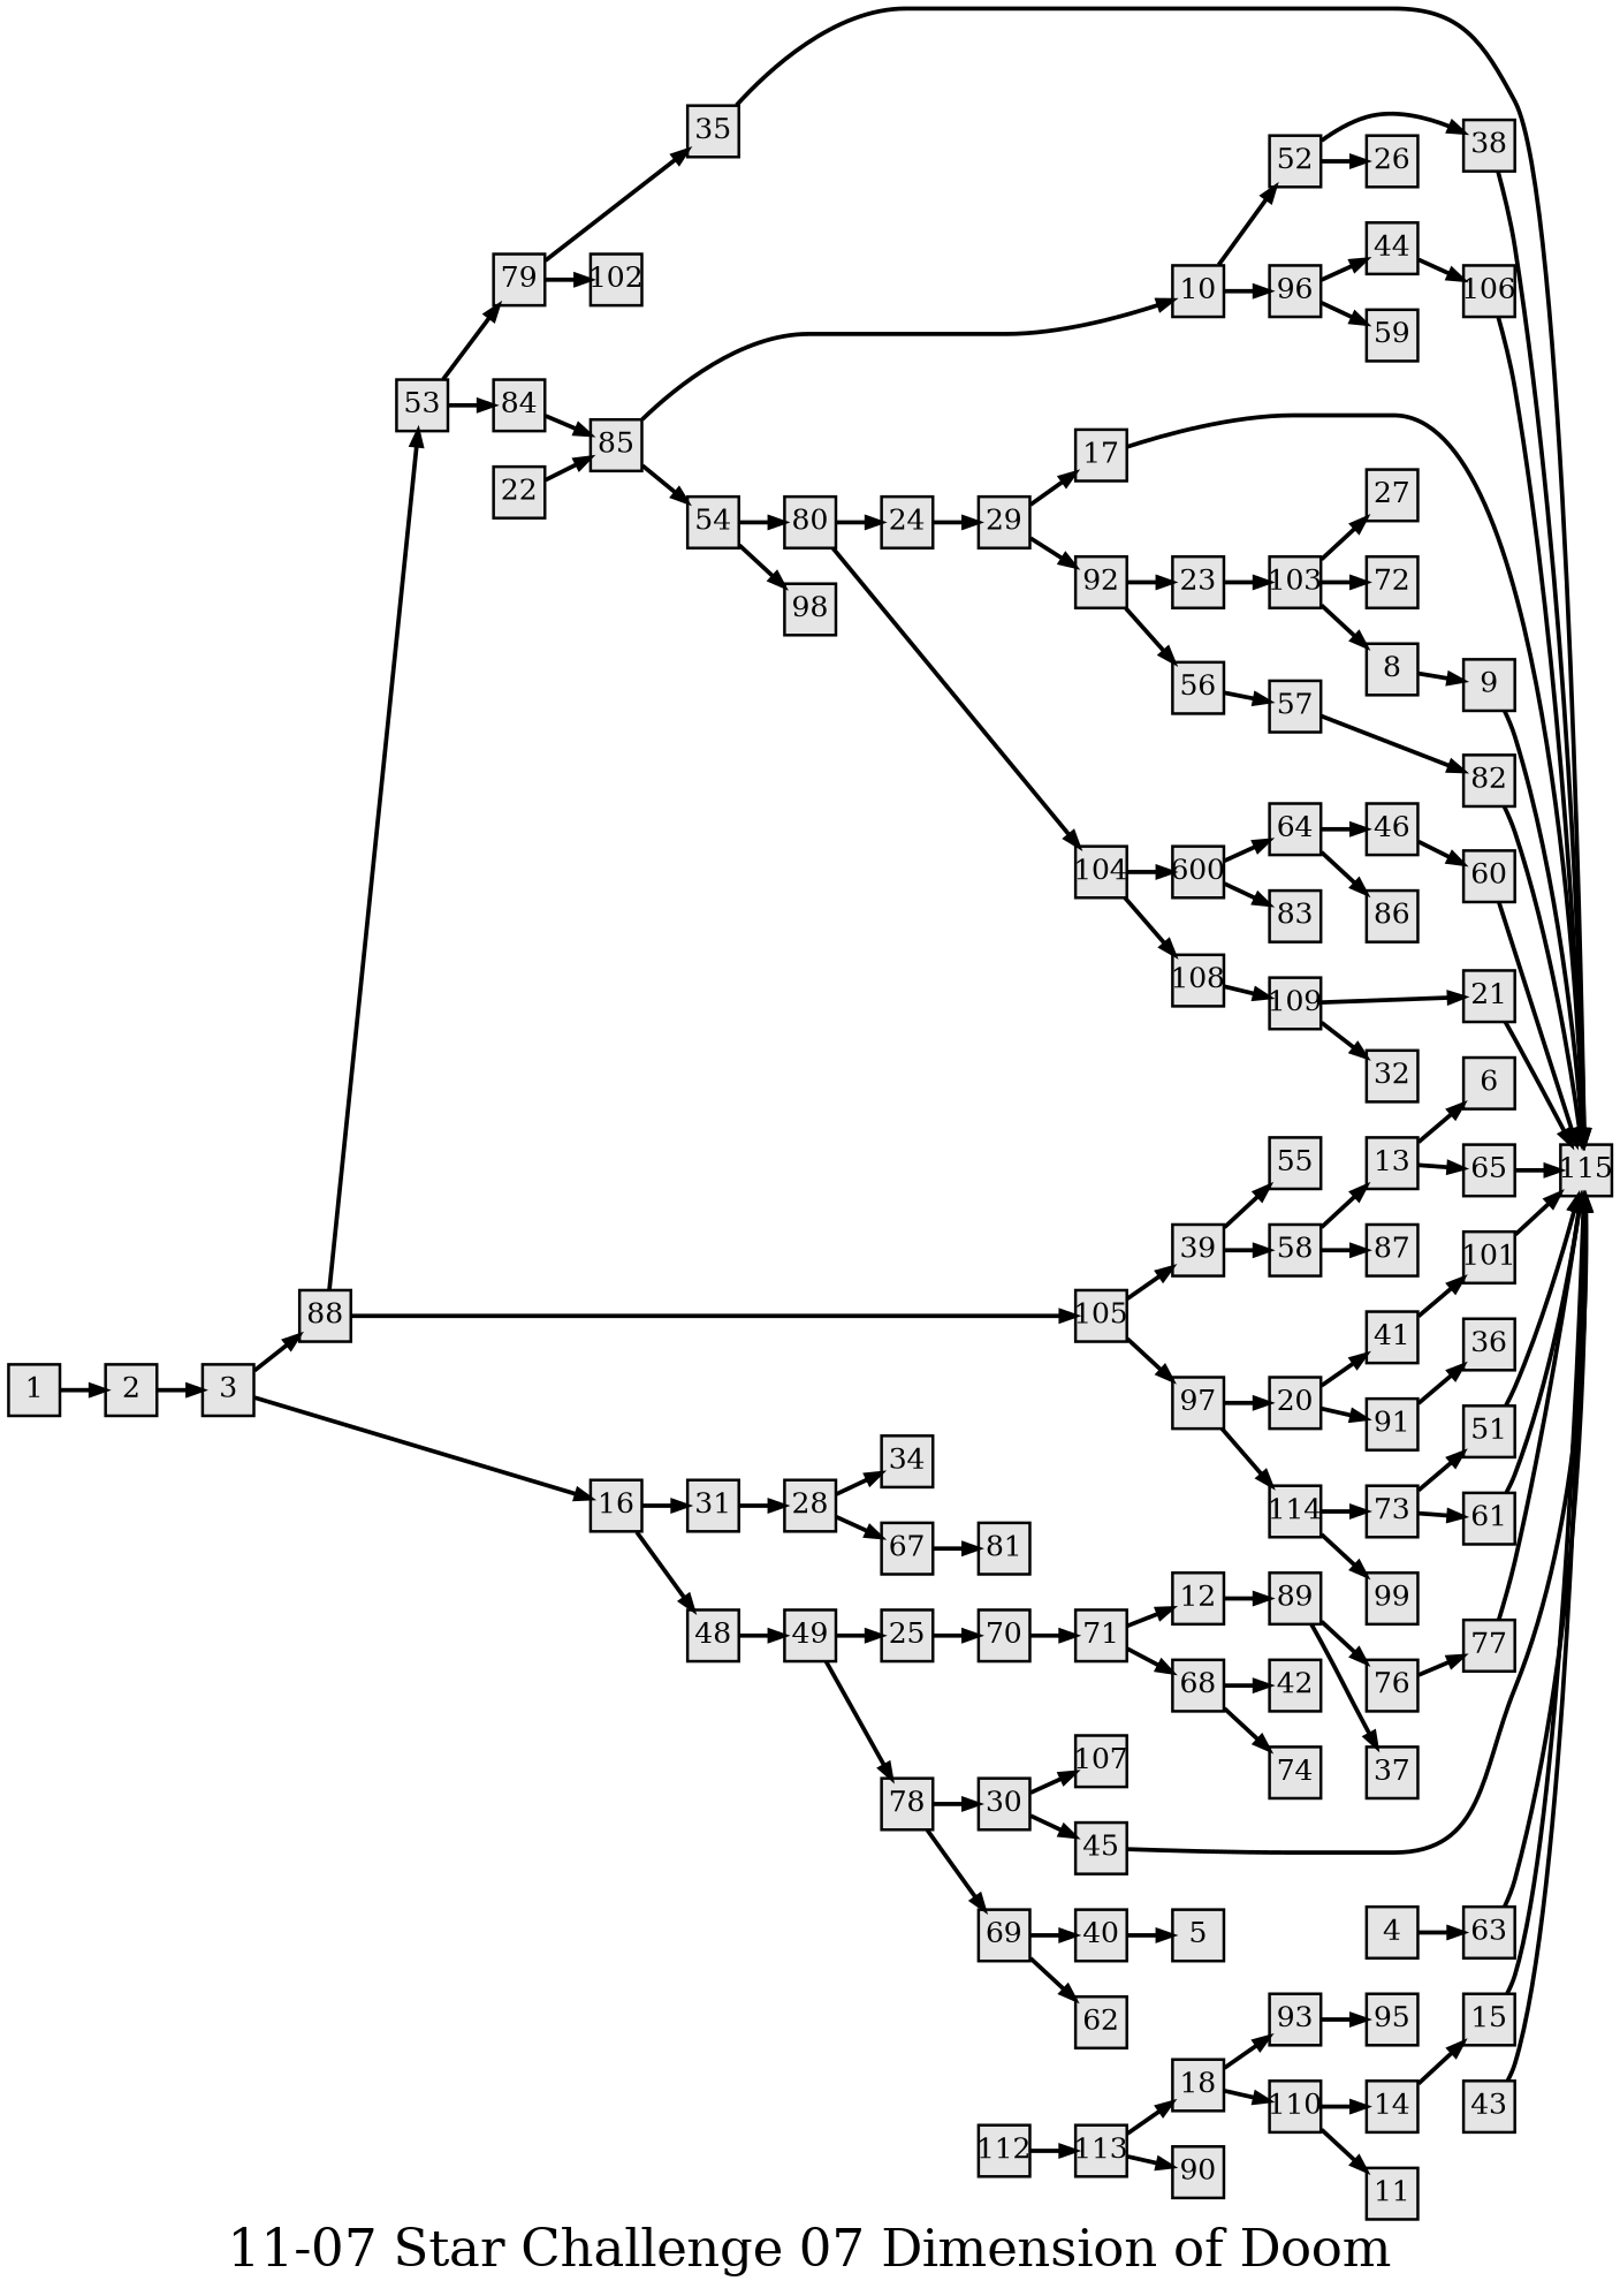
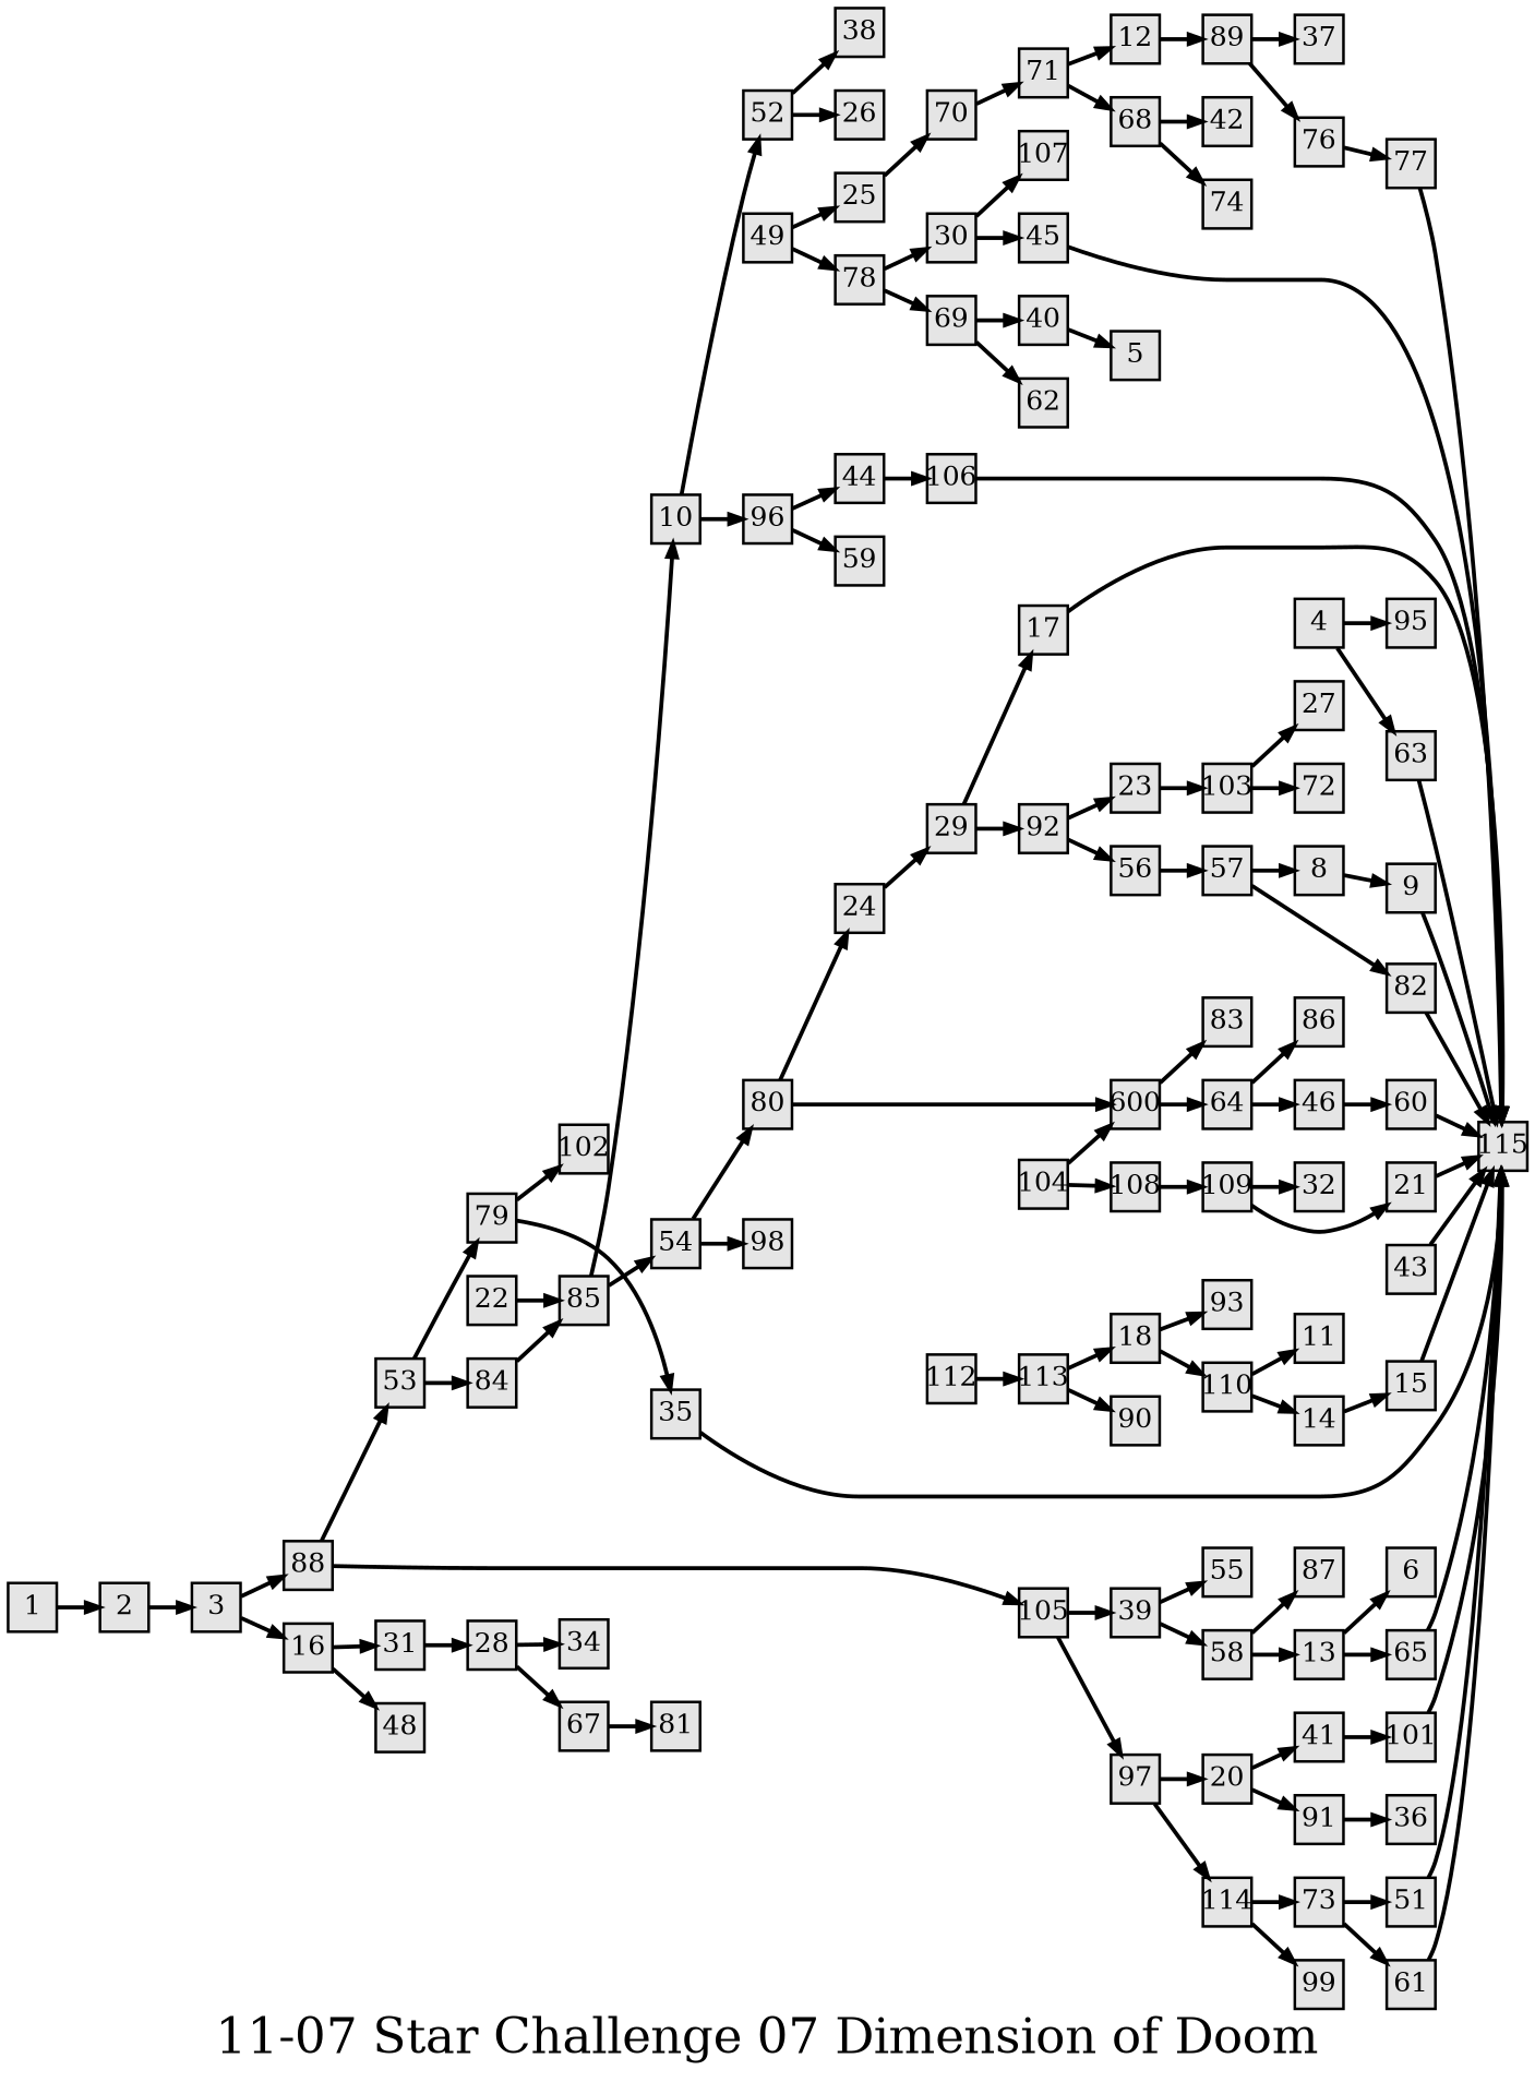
  digraph {
    fontsize=36
    label="11-07 Star Challenge 07 Dimension of Doom"
    nodesep=0.35
    ordering=out
    rankdir=LR
    ranksep=0.45
    node [fillcolor=grey90 fixedsize=true fontsize=20 labelfloat=true margin="0,0" penwidth=2 regular=true shape=rect style=filled]
    edge [fontsize=12 labelfloat=true penwidth=3]
    1
    2
    3
    88
    16
    53
    105
    31
    48
    79
    84
    39
    97
    28
    49
    4
    95
    63
    115
    8
    9
    10
    52
    96
    38
    26
    44
    59
    106
    12
    89
    76
    37
    77
    13
    6
    65
    14
    15
    34
    67
    25
    78
    17
    18
    93
    110
    11
    20
    41
    91
    101
    36
    21
    22
    85
    54
    80
    98
    23
    103
    27
    72
    24
    29
    92
    56
    70
    71
    68
    81
    57
    30
    107
    45
    35
    55
    58
    87
    40
    5
    43
    46
    60
    112
    113
    90
    69
    62
    51
    102
    104
    n93 [label=600]
    108
    82
    61
    64
    86
    42
    74
    73
    83
    109
    114
    99
    32
    1 -> 2
    2 -> 3
    3 -> 88
    3 -> 16
    88 -> 53
    88 -> 105
    16 -> 31
    16 -> 48
    53 -> 79
    53 -> 84
    105 -> 39
    105 -> 97
    31 -> 28
-   48 -> 49
    79 -> 35
    79 -> 102
    84 -> 85
    39 -> 55
    39 -> 58
    97 -> 20
    97 -> 114
    28 -> 34
    28 -> 67
    49 -> 25
    49 -> 78
-   93 -> 95
+   4 -> 95
    4 -> 63
    63 -> 115
    8 -> 9
    9 -> 115
    10 -> 52
    10 -> 96
    52 -> 38
    52 -> 26
    96 -> 44
    96 -> 59
-   38 -> 115
    44 -> 106
    106 -> 115
    12 -> 89
    89 -> 76
    89 -> 37
    76 -> 77
    77 -> 115
    13 -> 6
    13 -> 65
    65 -> 115
    14 -> 15
    15 -> 115
    67 -> 81
    25 -> 70
    78 -> 30
    78 -> 69
    17 -> 115
    18 -> 93
    18 -> 110
    110 -> 14
    110 -> 11
    20 -> 41
    20 -> 91
    41 -> 101
    91 -> 36
    101 -> 115
    21 -> 115
    22 -> 85
    85 -> 10
    85 -> 54
    54 -> 80
    54 -> 98
    80 -> 24
-   80 -> 104
+   80 -> n93
    23 -> 103
    103 -> 27
    103 -> 72
    24 -> 29
    29 -> 17
    29 -> 92
    92 -> 23
    92 -> 56
    56 -> 57
    70 -> 71
    71 -> 12
    71 -> 68
    68 -> 42
    68 -> 74
-   103 -> 8
+   57 -> 8
    57 -> 82
    30 -> 107
    30 -> 45
    45 -> 115
    35 -> 115
    58 -> 13
    58 -> 87
    40 -> 5
    43 -> 115
    46 -> 60
    60 -> 115
    112 -> 113
    113 -> 18
    113 -> 90
    69 -> 40
    69 -> 62
    51 -> 115
    104 -> n93
    104 -> 108
    n93 -> 64
    n93 -> 83
    108 -> 109
    82 -> 115
    61 -> 115
    64 -> 46
    64 -> 86
    73 -> 51
    73 -> 61
    109 -> 21
    109 -> 32
    114 -> 73
    114 -> 99
  }
